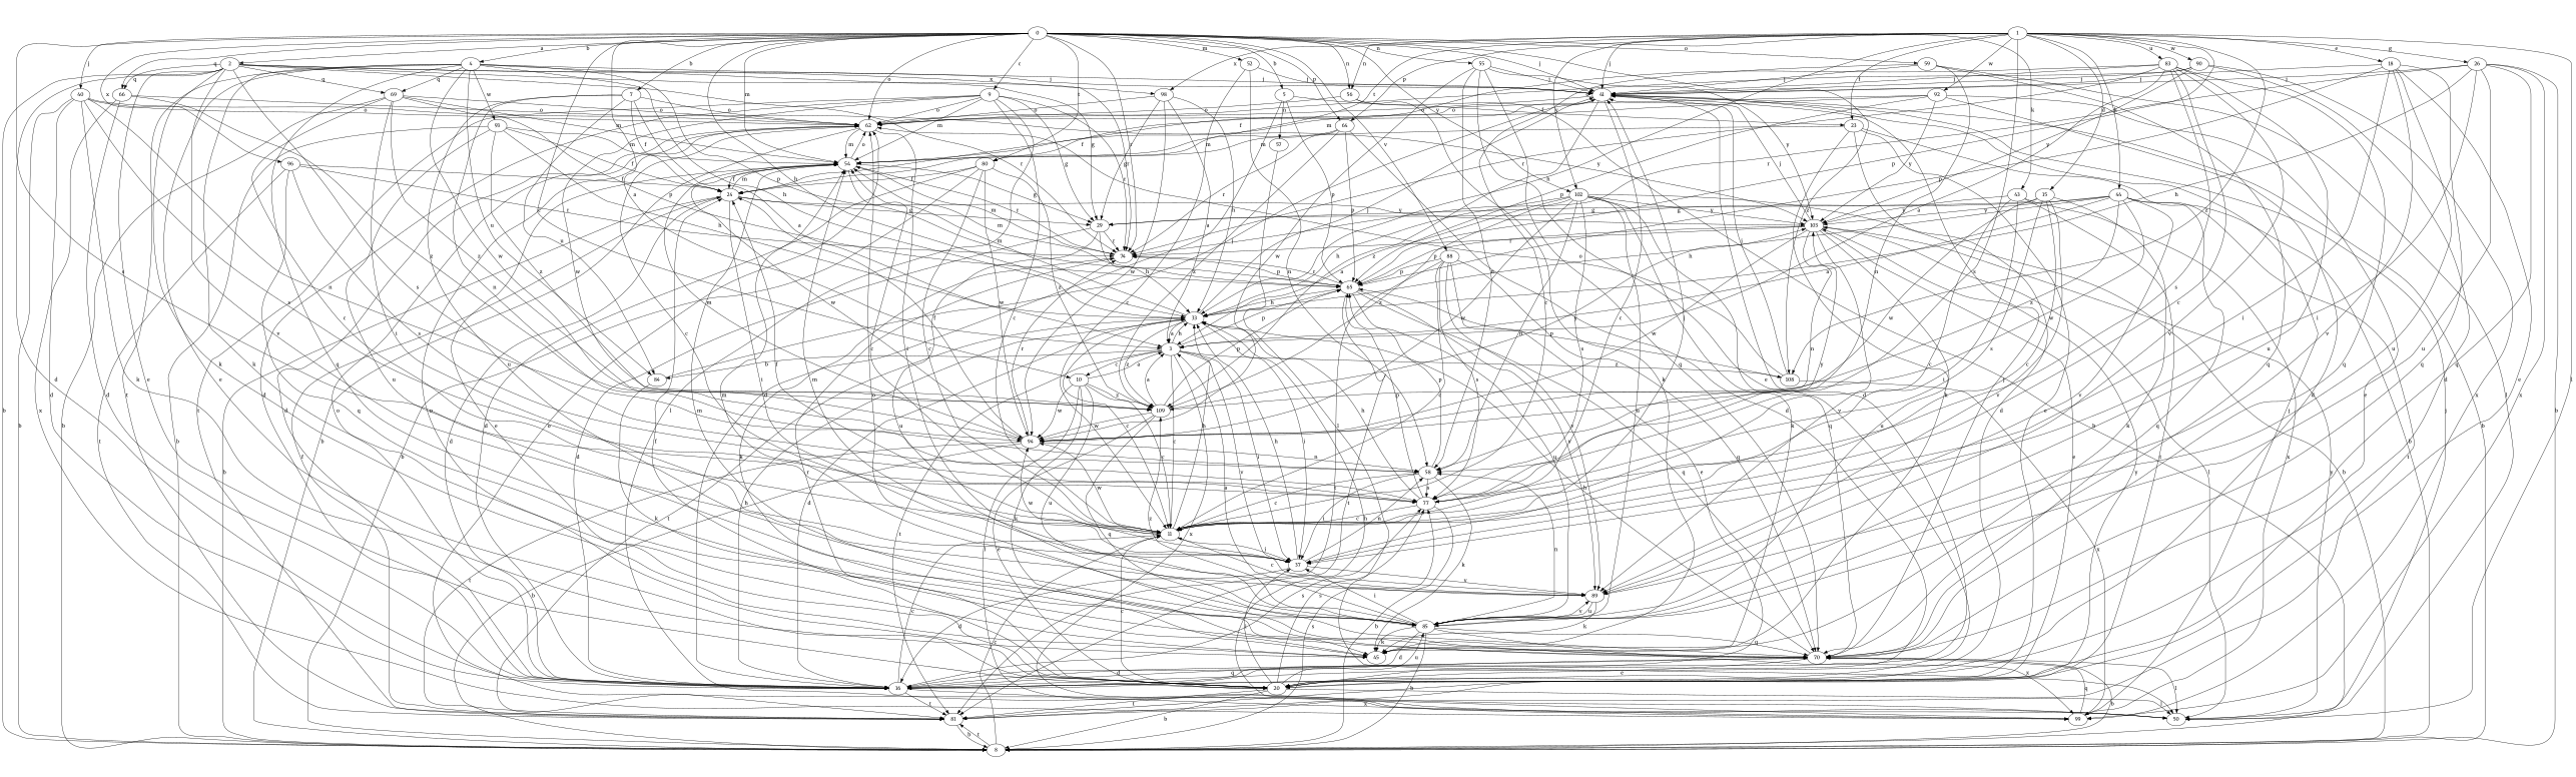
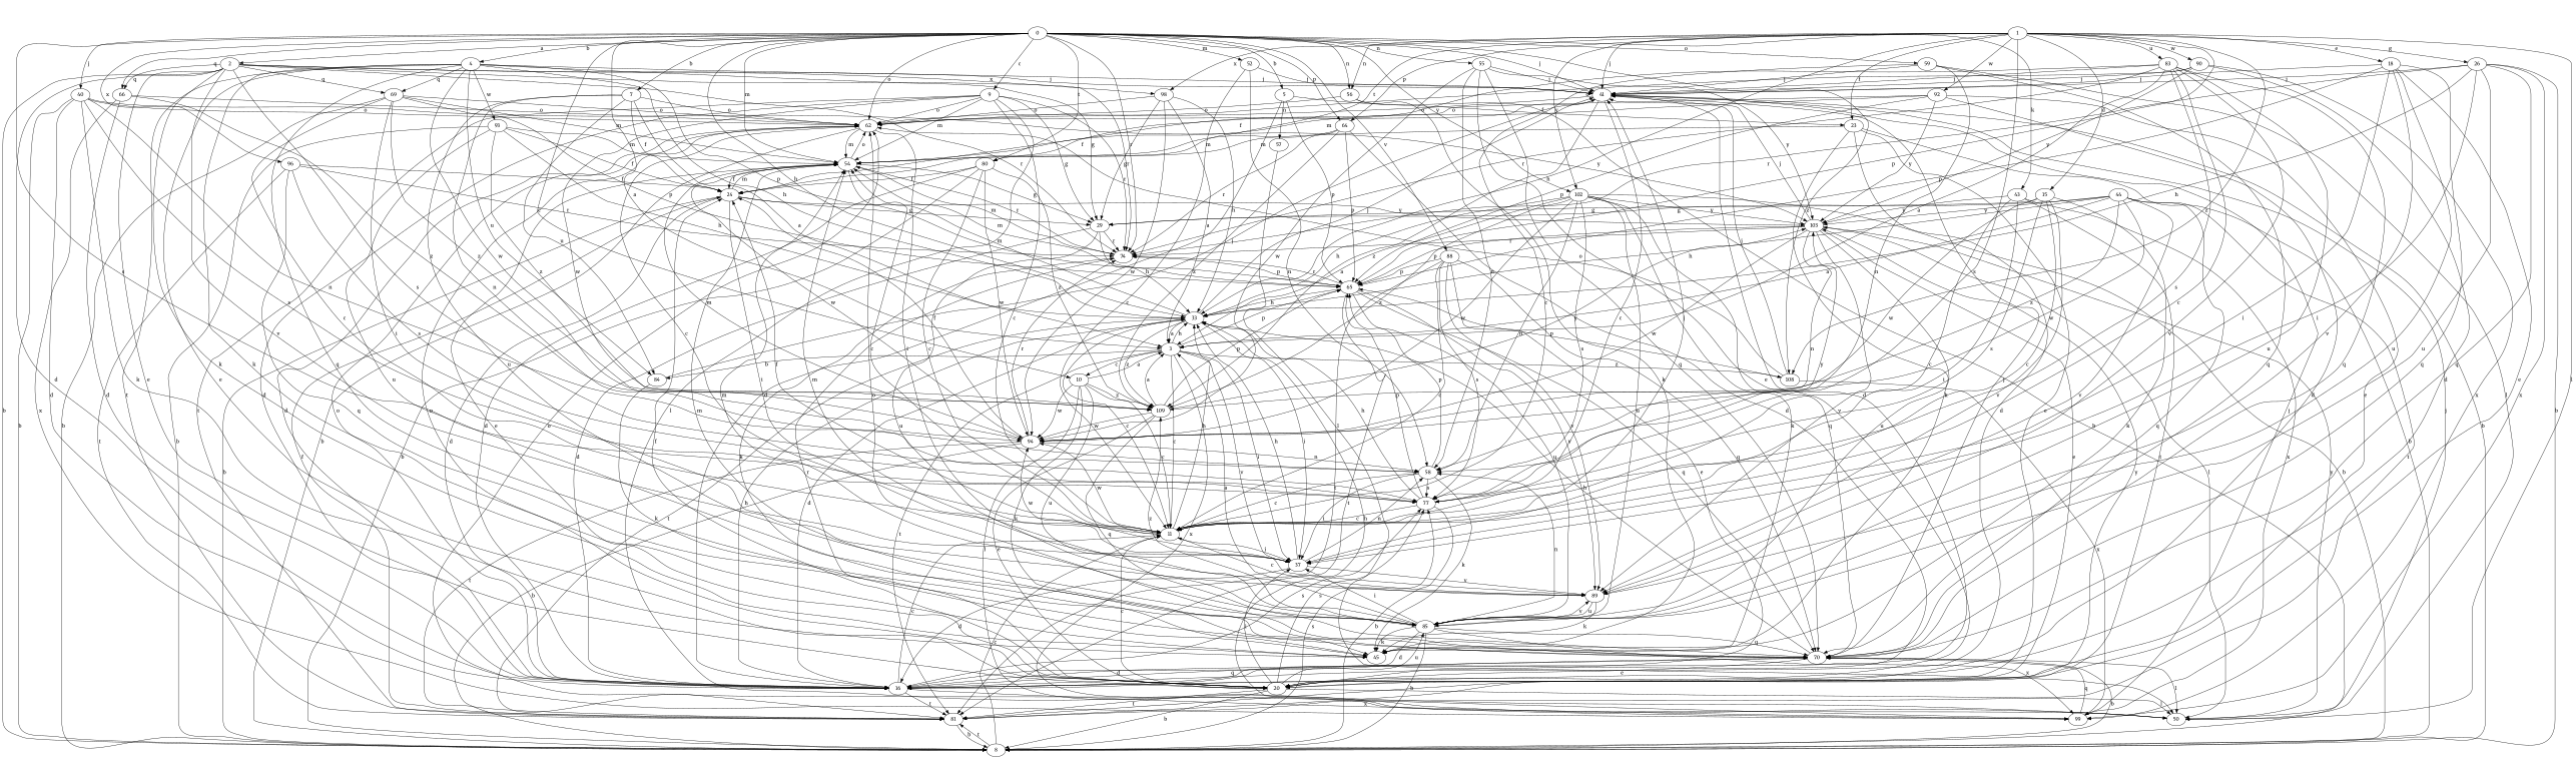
  strict digraph {
    fontname=Merriweather
    node [fontname=Merriweather]
    edge [fontname=Merriweather]
    0
    2
    3
    4
    5
    7
    9
    10
    33
    40
    41
    43
    52
    54
    55
    56
    59
    62
    64
    66
    74
    77
    80
    88
    96
    102
    108
    98
    8
    16
    20
    29
    45
    69
    89
    65
    11
    37
    81
    84
    99
    70
    93
    94
    23
    57
    24
    58
    85
    50
    109
    103
    1
    15
    18
    26
    44
    83
    90
    92
    0 -> 2 [label=a]
    0 -> 3 [label=a]
    0 -> 4 [label=b]
    0 -> 5 [label=b]
    0 -> 7 [label=b]
    0 -> 9 [label=c]
    0 -> 10 [label=c]
    0 -> 33 [label=h]
    0 -> 40 [label=j]
    0 -> 41 [label=j]
    0 -> 43 [label=k]
    0 -> 52 [label=m]
    0 -> 54 [label=m]
    0 -> 55 [label=n]
    0 -> 56 [label=n]
    0 -> 59 [label=o]
    0 -> 62 [label=o]
    0 -> 64 [label=p]
    0 -> 66 [label=q]
    0 -> 74 [label=r]
    0 -> 77 [label=s]
    0 -> 80 [label=t]
    0 -> 88 [label=v]
    0 -> 96 [label=x]
    0 -> 102 [label=y]
    0 -> 108 [label=z]
    2 -> 41 [label=j]
    2 -> 66 [label=q]
    2 -> 74 [label=r]
    2 -> 77 [label=s]
    2 -> 98 [label=x]
    2 -> 8 [label=b]
    2 -> 16 [label=d]
    2 -> 20 [label=e]
    2 -> 29 [label=g]
    2 -> 45 [label=k]
    2 -> 69 [label=q]
    2 -> 89 [label=v]
    3 -> 10 [label=c]
    3 -> 33 [label=h]
    3 -> 108 [label=z]
    3 -> 89 [label=v]
    3 -> 65 [label=p]
    3 -> 11 [label=c]
    3 -> 37 [label=i]
    3 -> 81 [label=t]
    3 -> 84 [label=b]
    3 -> 99 [label=x]
    4 -> 33 [label=h]
    4 -> 41 [label=j]
    4 -> 74 [label=r]
    4 -> 20 [label=e]
    4 -> 45 [label=k]
    4 -> 69 [label=q]
    4 -> 65 [label=p]
    4 -> 81 [label=t]
    4 -> 84 [label=u]
    4 -> 70 [label=q]
    4 -> 93 [label=w]
    4 -> 94 [label=w]
    5 -> 16 [label=d]
    5 -> 65 [label=p]
    5 -> 23 [label=f]
    5 -> 57 [label=n]
    7 -> 3 [label=a]
    7 -> 62 [label=o]
    7 -> 84 [label=u]
    7 -> 24 [label=f]
    7 -> 58 [label=n]
    7 -> 85 [label=u]
    9 -> 54 [label=m]
    9 -> 62 [label=o]
    9 -> 74 [label=r]
    9 -> 16 [label=d]
    9 -> 29 [label=g]
    9 -> 11 [label=c]
    9 -> 81 [label=t]
    9 -> 94 [label=w]
    9 -> 50 [label=l]
    10 -> 3 [label=a]
    10 -> 45 [label=k]
    10 -> 11 [label=c]
    10 -> 94 [label=w]
    10 -> 85 [label=u]
    10 -> 50 [label=l]
    10 -> 109 [label=z]
    33 -> 3 [label=a]
    33 -> 41 [label=j]
    33 -> 54 [label=m]
    33 -> 16 [label=d]
    33 -> 11 [label=c]
    33 -> 37 [label=i]
    33 -> 81 [label=t]
    33 -> 109 [label=z]
    40 -> 62 [label=o]
    40 -> 77 [label=s]
    40 -> 8 [label=b]
    40 -> 16 [label=d]
    40 -> 45 [label=k]
    40 -> 58 [label=n]
    40 -> 103 [label=y]
    41 -> 62 [label=o]
    41 -> 8 [label=b]
    41 -> 16 [label=d]
    41 -> 11 [label=c]
    41 -> 24 [label=f]
    41 -> 109 [label=z]
    43 -> 11 [label=c]
    43 -> 37 [label=i]
    43 -> 81 [label=t]
    43 -> 99 [label=x]
    43 -> 103 [label=y]
    52 -> 41 [label=j]
    52 -> 11 [label=c]
    52 -> 58 [label=n]
    54 -> 62 [label=o]
    54 -> 74 [label=r]
    54 -> 20 [label=e]
    54 -> 29 [label=g]
    54 -> 11 [label=c]
    54 -> 94 [label=w]
    54 -> 24 [label=f]
    55 -> 41 [label=j]
    55 -> 20 [label=e]
    55 -> 70 [label=q]
    55 -> 94 [label=w]
    55 -> 58 [label=n]
    55 -> 103 [label=y]
    56 -> 62 [label=o]
    56 -> 8 [label=b]
    56 -> 45 [label=k]
    59 -> 41 [label=j]
    59 -> 11 [label=c]
    59 -> 70 [label=q]
    59 -> 58 [label=n]
    59 -> 50 [label=l]
    62 -> 54 [label=m]
    62 -> 8 [label=b]
    62 -> 16 [label=d]
    62 -> 11 [label=c]
    62 -> 37 [label=i]
    64 -> 54 [label=m]
    64 -> 74 [label=r]
    64 -> 16 [label=d]
    64 -> 65 [label=p]
    64 -> 109 [label=z]
    66 -> 62 [label=o]
    66 -> 16 [label=d]
    66 -> 99 [label=x]
    66 -> 109 [label=z]
    74 -> 54 [label=m]
    74 -> 45 [label=k]
    74 -> 65 [label=p]
    77 -> 33 [label=h]
    77 -> 8 [label=b]
    77 -> 65 [label=p]
    77 -> 11 [label=c]
    77 -> 103 [label=y]
    80 -> 8 [label=b]
    80 -> 16 [label=d]
    80 -> 11 [label=c]
    80 -> 94 [label=w]
    80 -> 24 [label=f]
    80 -> 109 [label=z]
    88 -> 77 [label=s]
    88 -> 20 [label=e]
    88 -> 89 [label=v]
    88 -> 65 [label=p]
    88 -> 11 [label=c]
    88 -> 81 [label=t]
    88 -> 70 [label=q]
    96 -> 74 [label=r]
    96 -> 77 [label=s]
    96 -> 81 [label=t]
    96 -> 70 [label=q]
    96 -> 24 [label=f]
    102 -> 3 [label=a]
    102 -> 33 [label=h]
    102 -> 77 [label=s]
    102 -> 8 [label=b]
    102 -> 45 [label=k]
    102 -> 70 [label=q]
    102 -> 94 [label=w]
    102 -> 58 [label=n]
    102 -> 85 [label=u]
    102 -> 109 [label=z]
    102 -> 103 [label=y]
    108 -> 41 [label=j]
    108 -> 62 [label=o]
    108 -> 65 [label=p]
    108 -> 99 [label=x]
    98 -> 3 [label=a]
    98 -> 33 [label=h]
    98 -> 62 [label=o]
    98 -> 29 [label=g]
    98 -> 94 [label=w]
    8 -> 77 [label=s]
    8 -> 11 [label=c]
    8 -> 81 [label=t]
    16 -> 33 [label=h]
    16 -> 62 [label=o]
    16 -> 77 [label=s]
    16 -> 11 [label=c]
    16 -> 81 [label=t]
    16 -> 99 [label=x]
    16 -> 70 [label=q]
    20 -> 62 [label=o]
    20 -> 74 [label=r]
    20 -> 77 [label=s]
    20 -> 8 [label=b]
    20 -> 11 [label=c]
    20 -> 37 [label=i]
    20 -> 81 [label=t]
    20 -> 24 [label=f]
    20 -> 85 [label=u]
    20 -> 50 [label=l]
    29 -> 33 [label=h]
    29 -> 74 [label=r]
    29 -> 16 [label=d]
    29 -> 85 [label=u]
    69 -> 54 [label=m]
    69 -> 62 [label=o]
    69 -> 8 [label=b]
    69 -> 65 [label=p]
    69 -> 11 [label=c]
    69 -> 37 [label=i]
    69 -> 109 [label=z]
    89 -> 54 [label=m]
    89 -> 45 [label=k]
    89 -> 11 [label=c]
    89 -> 85 [label=u]
    65 -> 33 [label=h]
    65 -> 54 [label=m]
    65 -> 74 [label=r]
    65 -> 89 [label=v]
    65 -> 81 [label=t]
    65 -> 70 [label=q]
    65 -> 85 [label=u]
    11 -> 33 [label=h]
    11 -> 41 [label=j]
    11 -> 37 [label=i]
    11 -> 94 [label=w]
    11 -> 24 [label=f]
    37 -> 33 [label=h]
    37 -> 16 [label=d]
    37 -> 89 [label=v]
    37 -> 94 [label=w]
    37 -> 58 [label=n]
    81 -> 8 [label=b]
    81 -> 24 [label=f]
    81 -> 103 [label=y]
    84 -> 41 [label=j]
    84 -> 45 [label=k]
    99 -> 33 [label=h]
    99 -> 41 [label=j]
    99 -> 70 [label=q]
    70 -> 33 [label=h]
    70 -> 41 [label=j]
    70 -> 54 [label=m]
    70 -> 62 [label=o]
    70 -> 8 [label=b]
    70 -> 16 [label=d]
    70 -> 20 [label=e]
    70 -> 50 [label=l]
    93 -> 33 [label=h]
    93 -> 54 [label=m]
    93 -> 8 [label=b]
    93 -> 24 [label=f]
    93 -> 85 [label=u]
    93 -> 109 [label=z]
    94 -> 54 [label=m]
    94 -> 74 [label=r]
    94 -> 8 [label=b]
    94 -> 81 [label=t]
    94 -> 24 [label=f]
    94 -> 58 [label=n]
    23 -> 54 [label=m]
    23 -> 8 [label=b]
    23 -> 16 [label=d]
    23 -> 20 [label=e]
    23 -> 45 [label=k]
    57 -> 50 [label=l]
    24 -> 54 [label=m]
    24 -> 8 [label=b]
    24 -> 16 [label=d]
    24 -> 29 [label=g]
    24 -> 37 [label=i]
    24 -> 103 [label=y]
    58 -> 77 [label=s]
    58 -> 45 [label=k]
    58 -> 65 [label=p]
    58 -> 11 [label=c]
    58 -> 37 [label=i]
    85 -> 3 [label=a]
    85 -> 54 [label=m]
    85 -> 8 [label=b]
    85 -> 16 [label=d]
    85 -> 45 [label=k]
    85 -> 89 [label=v]
    85 -> 37 [label=i]
    85 -> 99 [label=x]
    85 -> 70 [label=q]
    85 -> 58 [label=n]
    85 -> 109 [label=z]
    50 -> 41 [label=j]
    50 -> 62 [label=o]
    50 -> 103 [label=y]
    109 -> 3 [label=a]
    109 -> 20 [label=e]
    109 -> 65 [label=p]
    109 -> 70 [label=q]
    109 -> 94 [label=w]
    109 -> 103 [label=y]
    103 -> 41 [label=j]
    103 -> 74 [label=r]
    103 -> 20 [label=e]
    103 -> 89 [label=v]
    103 -> 65 [label=p]
    103 -> 94 [label=w]
    103 -> 58 [label=n]
    103 -> 85 [label=u]
    103 -> 50 [label=l]
    1 -> 33 [label=h]
    1 -> 41 [label=j]
    1 -> 56 [label=n]
    1 -> 64 [label=p]
    1 -> 77 [label=s]
    1 -> 80 [label=t]
    1 -> 102 [label=y]
    1 -> 108 [label=z]
    1 -> 98 [label=x]
    1 -> 65 [label=p]
    1 -> 23 [label=f]
    1 -> 50 [label=l]
    1 -> 15 [label=d]
    1 -> 18 [label=e]
    1 -> 26 [label=g]
-   1 -> 44 [label=k]
    1 -> 83 [label=u]
    1 -> 90 [label=w]
    1 -> 92 [label=w]
    15 -> 77 [label=s]
    15 -> 29 [label=g]
    15 -> 45 [label=k]
    15 -> 89 [label=v]
    15 -> 11 [label=c]
    15 -> 94 [label=w]
    18 -> 41 [label=j]
    18 -> 20 [label=e]
    18 -> 89 [label=v]
    18 -> 65 [label=p]
    18 -> 37 [label=i]
    18 -> 70 [label=q]
    18 -> 85 [label=u]
    26 -> 33 [label=h]
    26 -> 41 [label=j]
    26 -> 74 [label=r]
    26 -> 8 [label=b]
    26 -> 37 [label=i]
    26 -> 99 [label=x]
    26 -> 70 [label=q]
    26 -> 85 [label=u]
    44 -> 3 [label=a]
    44 -> 33 [label=h]
    44 -> 29 [label=g]
    44 -> 89 [label=v]
    44 -> 81 [label=t]
    44 -> 70 [label=q]
    44 -> 94 [label=w]
    44 -> 109 [label=z]
    44 -> 103 [label=y]
    83 -> 3 [label=a]
    83 -> 41 [label=j]
    83 -> 74 [label=r]
    83 -> 77 [label=s]
    83 -> 89 [label=v]
    83 -> 11 [label=c]
    83 -> 70 [label=q]
    83 -> 24 [label=f]
    83 -> 85 [label=u]
    90 -> 41 [label=j]
    90 -> 62 [label=o]
    90 -> 16 [label=d]
    90 -> 99 [label=x]
    90 -> 103 [label=y]
    92 -> 54 [label=m]
    92 -> 62 [label=o]
    92 -> 16 [label=d]
    92 -> 20 [label=e]
    92 -> 65 [label=p]
    92 -> 103 [label=y]
  }
